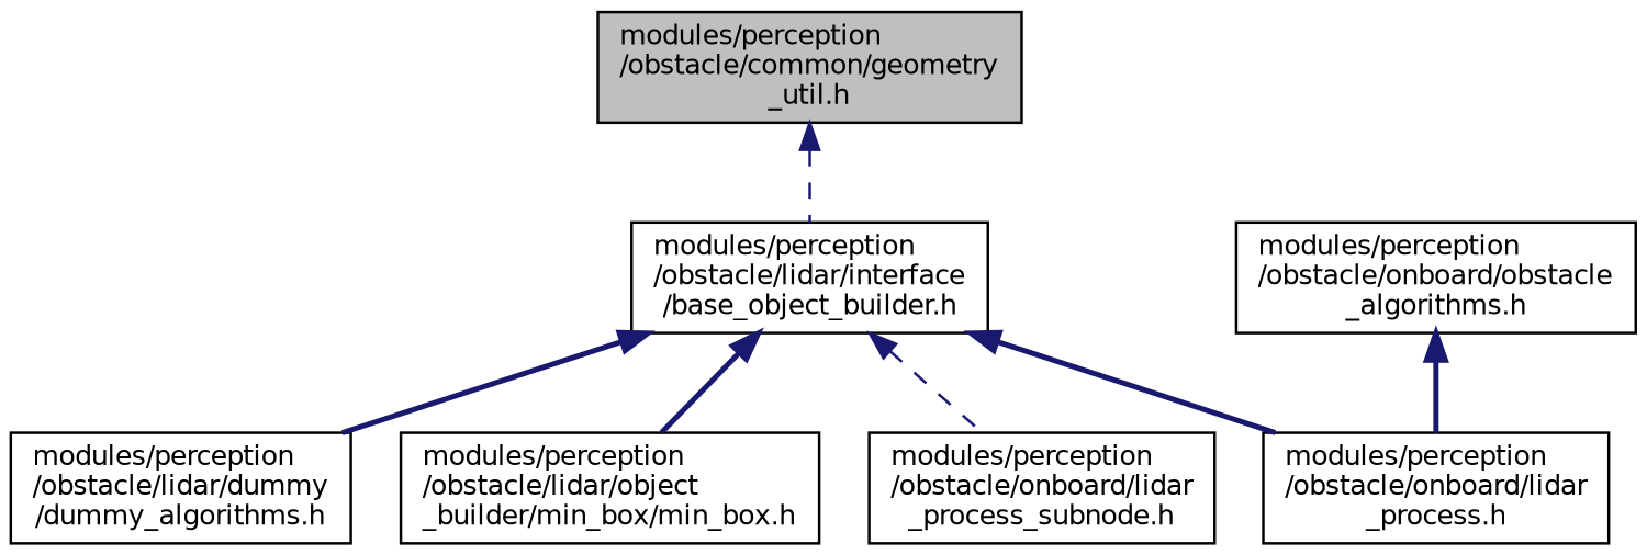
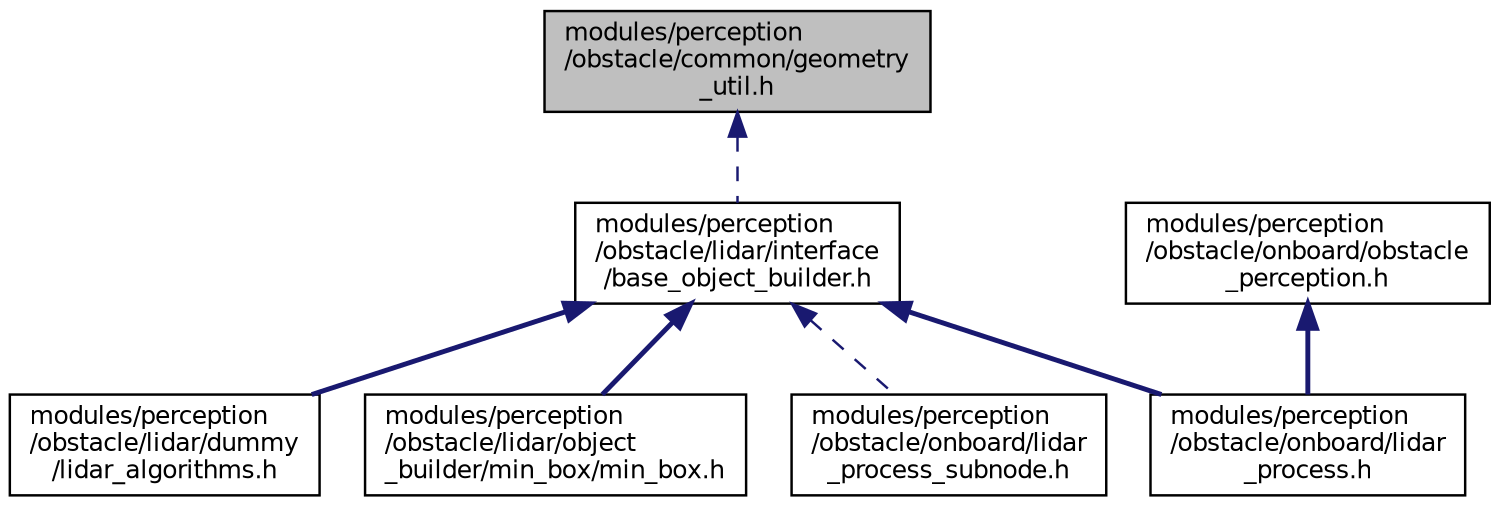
  digraph {
    node [color=black fillcolor=white fontname=Helvetica fontsize=10 shape=record style=filled]
    edge [color=midnightblue dir=back fontname=Helvetica fontsize=10 labelfontname=Helvetica labelfontsize=10 style=bold]
    n1 [fillcolor=grey75 fontcolor=black height=0.2 label="modules/perception\l/obstacle/common/geometry\l_util.h" width=0.4]
    n2 [height=0.2 label="modules/perception\l/obstacle/lidar/interface\l/base_object_builder.h" width=0.4]
-   n3 [height=0.2 label="modules/perception\l/obstacle/lidar/dummy\l/dummy_algorithms.h" width=0.4]
+   n3 [height=0.2 label="modules/perception\l/obstacle/lidar/dummy\l/lidar_algorithms.h" width=0.4]
    n4 [height=0.2 label="modules/perception\l/obstacle/lidar/object\l_builder/min_box/min_box.h" width=0.4]
    n5 [height=0.2 label="modules/perception\l/obstacle/onboard/lidar\l_process.h" width=0.4]
    n6 [height=0.2 label="modules/perception\l/obstacle/onboard/lidar\l_process_subnode.h" width=0.4]
-   n7 [height=0.2 label="modules/perception\l/obstacle/onboard/obstacle\l_algorithms.h" width=0.4]
+   n7 [height=0.2 label="modules/perception\l/obstacle/onboard/obstacle\l_perception.h" width=0.4]
    n1 -> n2 [style=dashed]
    n2 -> n3
    n2 -> n4
    n2 -> n5
    n2 -> n6 [style=dashed]
    n7 -> n5
  }
